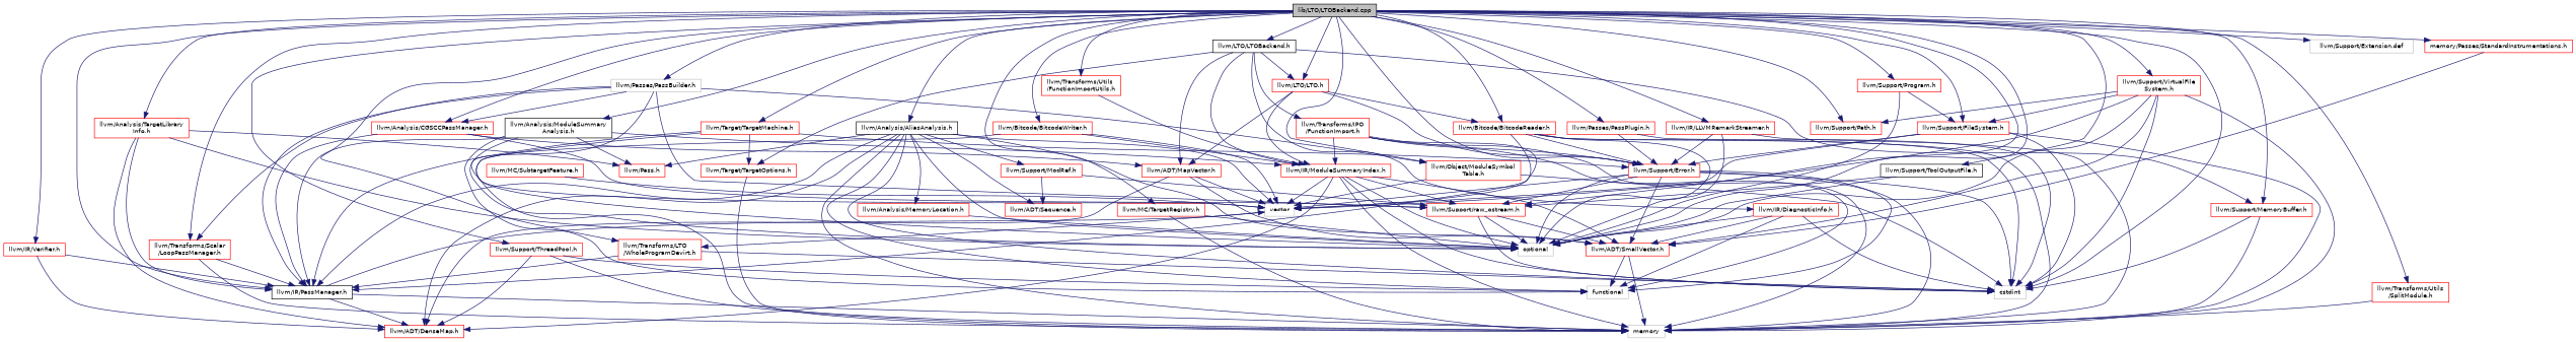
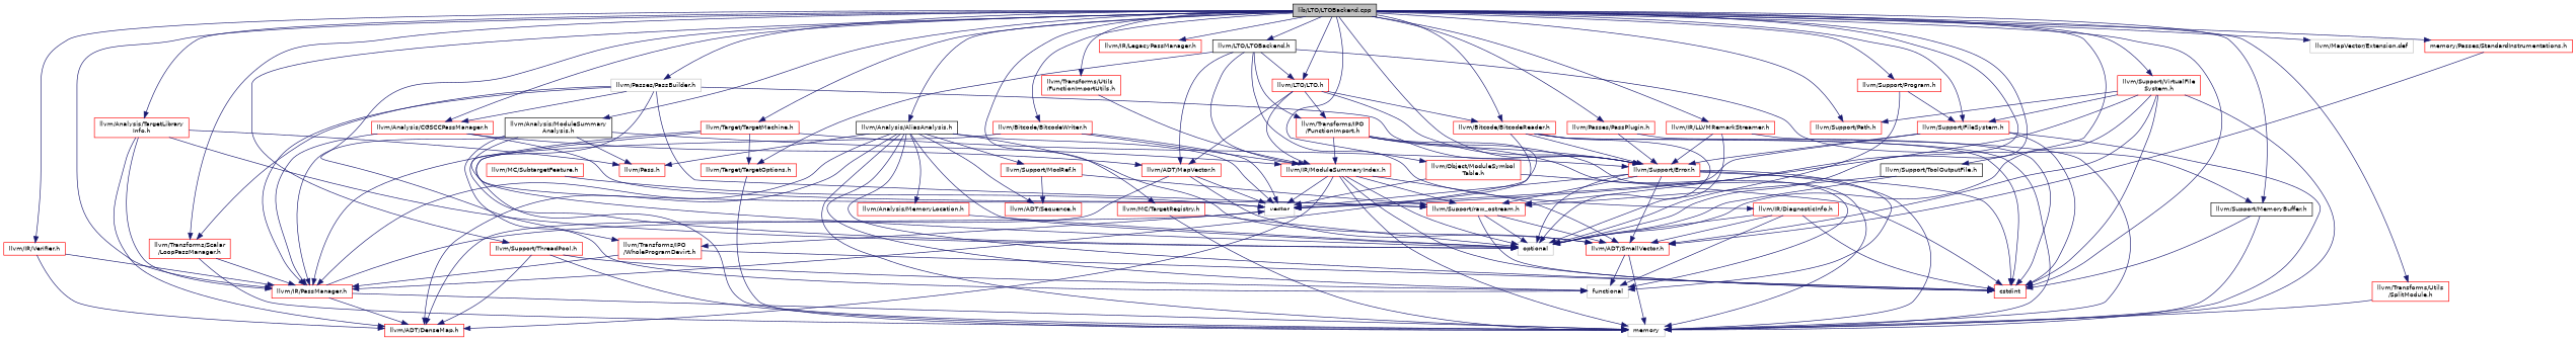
  digraph {
    node [color=red fontname=Helvetica fontsize=10 shape=record]
    edge [color=midnightblue fontname=Helvetica fontsize=10 labelfontname=Helvetica labelfontsize=10 style=solid]
    n1 [color=black fillcolor=grey75 fontcolor=black height=0.2 label="lib/LTO/LTOBackend.cpp" style=filled width=0.4]
    n2 [color=black height=0.2 label="llvm/LTO/LTOBackend.h" width=0.4]
    n3 [color=grey75 height=0.2 label=optional width=0.4]
    n4 [height=0.2 label="llvm/Support/raw_ostream.h" width=0.4]
    n5 [height=0.2 label="llvm/LTO/LTO.h" width=0.4]
    n6 [height=0.2 label="llvm/Bitcode/BitcodeReader.h" width=0.4]
    n7 [height=0.2 label="llvm/Support/Error.h" width=0.4]
-   n8 [color=black height=0.2 label="llvm/IR/PassManager.h" width=0.4]
-   n9 [height=0.2 label="llvm/Support/MemoryBuffer.h" width=0.4]
+   n8 [height=0.2 label="llvm/IR/PassManager.h" width=0.4]
+   n9 [color=black height=0.2 label="llvm/Support/MemoryBuffer.h" width=0.4]
    n10 [color=black height=0.2 label="llvm/Analysis/AliasAnalysis.h" width=0.4]
    n11 [height=0.2 label="llvm/Analysis/CGSCCPassManager.h" width=0.4]
    n12 [color=black height=0.2 label="llvm/Analysis/ModuleSummary\lAnalysis.h" width=0.4]
    n13 [height=0.2 label="llvm/Analysis/TargetLibrary\lInfo.h" width=0.4]
    n14 [height=0.2 label="llvm/Bitcode/BitcodeWriter.h" width=0.4]
    n15 [height=0.2 label="llvm/IR/LLVMRemarkStreamer.h" width=0.4]
+   n16 [height=0.2 label="llvm/IR/LegacyPassManager.h" width=0.4]
    n17 [height=0.2 label="llvm/IR/Verifier.h" width=0.4]
    n18 [height=0.2 label="llvm/MC/TargetRegistry.h" width=0.4]
    n19 [height=0.2 label="llvm/Object/ModuleSymbol\lTable.h" width=0.4]
    n20 [color=grey75 height=0.2 label="llvm/Passes/PassBuilder.h" width=0.4]
    n21 [height=0.2 label="llvm/Transforms/Scalar\l/LoopPassManager.h" width=0.4]
    n22 [height=0.2 label="llvm/Passes/PassPlugin.h" width=0.4]
    n23 [height=0.2 label="memory/Passes/StandardInstrumentations.h" width=0.4]
    n24 [height=0.2 label="llvm/Support/FileSystem.h" width=0.4]
    n25 [height=0.2 label="llvm/Support/Path.h" width=0.4]
    n26 [height=0.2 label="llvm/Support/Program.h" width=0.4]
    n27 [height=0.2 label="llvm/Support/ThreadPool.h" width=0.4]
    n28 [color=black height=0.2 label="llvm/Support/ToolOutputFile.h" width=0.4]
    n29 [height=0.2 label="llvm/Support/VirtualFile\lSystem.h" width=0.4]
    n30 [height=0.2 label="llvm/Target/TargetMachine.h" width=0.4]
-   n31 [height=0.2 label="llvm/Transforms/LTO\l/WholeProgramDevirt.h" width=0.4]
+   n31 [height=0.2 label="llvm/Transforms/IPO\l/WholeProgramDevirt.h" width=0.4]
    n32 [height=0.2 label="llvm/Transforms/Utils\l/FunctionImportUtils.h" width=0.4]
    n33 [height=0.2 label="llvm/Transforms/Utils\l/SplitModule.h" width=0.4]
-   n34 [color=grey75 height=0.2 label="llvm/Support/Extension.def" width=0.4]
-   n35 [color=grey75 height=0.2 label=cstdint width=0.4]
+   n34 [color=grey75 height=0.2 label="llvm/MapVector/Extension.def" width=0.4]
+   n35 [height=0.2 label=cstdint width=0.4]
    n36 [height=0.2 label="llvm/ADT/MapVector.h" width=0.4]
    n37 [height=0.2 label="llvm/IR/DiagnosticInfo.h" width=0.4]
    n38 [height=0.2 label="llvm/IR/ModuleSummaryIndex.h" width=0.4]
    n39 [height=0.2 label="llvm/Transforms/IPO\l/FunctionImport.h" width=0.4]
    n40 [height=0.2 label="llvm/Target/TargetOptions.h" width=0.4]
    n41 [height=0.2 label="llvm/ADT/SmallVector.h" width=0.4]
    n42 [color=grey75 height=0.2 label=vector width=0.4]
    n43 [color=grey75 height=0.2 label=memory width=0.4]
    n44 [color=grey75 height=0.2 label=functional width=0.4]
    n45 [height=0.2 label="llvm/ADT/DenseMap.h" width=0.4]
    n46 [height=0.2 label="llvm/ADT/Sequence.h" width=0.4]
    n47 [height=0.2 label="llvm/Analysis/MemoryLocation.h" width=0.4]
    n48 [height=0.2 label="llvm/Pass.h" width=0.4]
    n49 [height=0.2 label="llvm/Support/ModRef.h" width=0.4]
    n50 [height=0.2 label="llvm/MC/SubtargetFeature.h" width=0.4]
    n1 -> n2
    n1 -> n3
    n1 -> n4
    n1 -> n5
    n1 -> n6
    n1 -> n7
    n1 -> n8
    n1 -> n9
    n1 -> n10
    n1 -> n11
    n1 -> n12
    n1 -> n13
    n1 -> n14
    n1 -> n15
+   n1 -> n16
    n1 -> n17
    n1 -> n18
    n1 -> n19
    n1 -> n20
    n1 -> n21
    n1 -> n22
    n1 -> n23
    n1 -> n24
    n1 -> n25
    n1 -> n26
    n1 -> n27
    n1 -> n28
    n1 -> n29
    n1 -> n30
    n1 -> n31
    n1 -> n32
    n1 -> n33
    n1 -> n34
    n1 -> n35
    n2 -> n5
    n2 -> n9
    n2 -> n36
    n2 -> n37
    n2 -> n38
    n2 -> n39
    n2 -> n40
    n4 -> n3
    n4 -> n35
    n4 -> n41
    n5 -> n6
    n5 -> n7
    n5 -> n36
    n5 -> n38
+   n5 -> n39
    n6 -> n3
    n6 -> n7
    n6 -> n35
    n6 -> n42
    n6 -> n43
    n7 -> n3
    n7 -> n4
    n7 -> n35
    n7 -> n41
    n7 -> n42
    n7 -> n43
    n7 -> n44
    n8 -> n42
    n8 -> n43
    n8 -> n45
    n9 -> n35
    n9 -> n43
    n10 -> n3
    n10 -> n8
    n10 -> n35
    n10 -> n41
    n10 -> n42
    n10 -> n43
    n10 -> n44
    n10 -> n45
    n10 -> n46
    n10 -> n47
    n10 -> n48
    n10 -> n49
    n11 -> n4
    n11 -> n8
    n11 -> n36
    n12 -> n3
    n12 -> n8
    n12 -> n38
    n12 -> n44
    n12 -> n48
    n13 -> n3
    n13 -> n8
    n13 -> n45
    n13 -> n48
    n14 -> n38
    n14 -> n42
    n14 -> n43
    n15 -> n3
    n15 -> n7
    n15 -> n43
    n17 -> n8
    n17 -> n45
    n18 -> n3
    n18 -> n43
    n19 -> n35
    n19 -> n42
    n20 -> n4
-   n20 -> n19
+   n20 -> n7
    n20 -> n8
    n20 -> n11
    n20 -> n21
    n20 -> n42
    n21 -> n8
    n21 -> n43
    n22 -> n7
    n22 -> n35
    n23 -> n41
    n24 -> n7
    n24 -> n35
    n24 -> n42
    n24 -> n43
    n26 -> n3
    n26 -> n24
    n27 -> n43
    n27 -> n44
    n27 -> n45
    n28 -> n3
    n28 -> n4
    n29 -> n3
    n29 -> n24
    n29 -> n25
    n29 -> n35
    n29 -> n41
    n29 -> n42
    n29 -> n43
    n30 -> n3
    n30 -> n7
    n30 -> n8
    n30 -> n40
    n31 -> n8
    n31 -> n35
    n32 -> n38
    n33 -> n43
    n36 -> n41
    n36 -> n42
    n36 -> n45
    n37 -> n3
    n37 -> n35
    n37 -> n41
    n37 -> n44
    n38 -> n3
    n38 -> n4
    n38 -> n35
    n38 -> n41
    n38 -> n42
    n38 -> n43
    n38 -> n45
    n39 -> n7
    n39 -> n8
    n39 -> n38
    n39 -> n43
    n39 -> n44
    n40 -> n43
    n41 -> n43
    n41 -> n44
    n42 -> n31
    n47 -> n3
    n49 -> n4
    n49 -> n46
    n50 -> n42
  }
